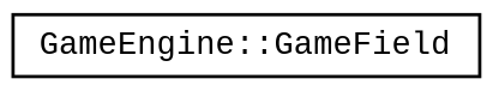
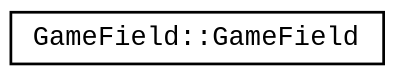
  digraph {
    rankdir=LR
    fontname="Liberation Mono"
-   n1 [color=black fillcolor=white fontname="Liberation Mono" fontsize=10 height=0.2 label="GameEngine::GameField" shape=record style=filled width=0.4]
+   n1 [color=black fillcolor=white fontname="Liberation Mono" fontsize=10 height=0.2 label="GameField::GameField" shape=record style=filled width=0.4]
  }
